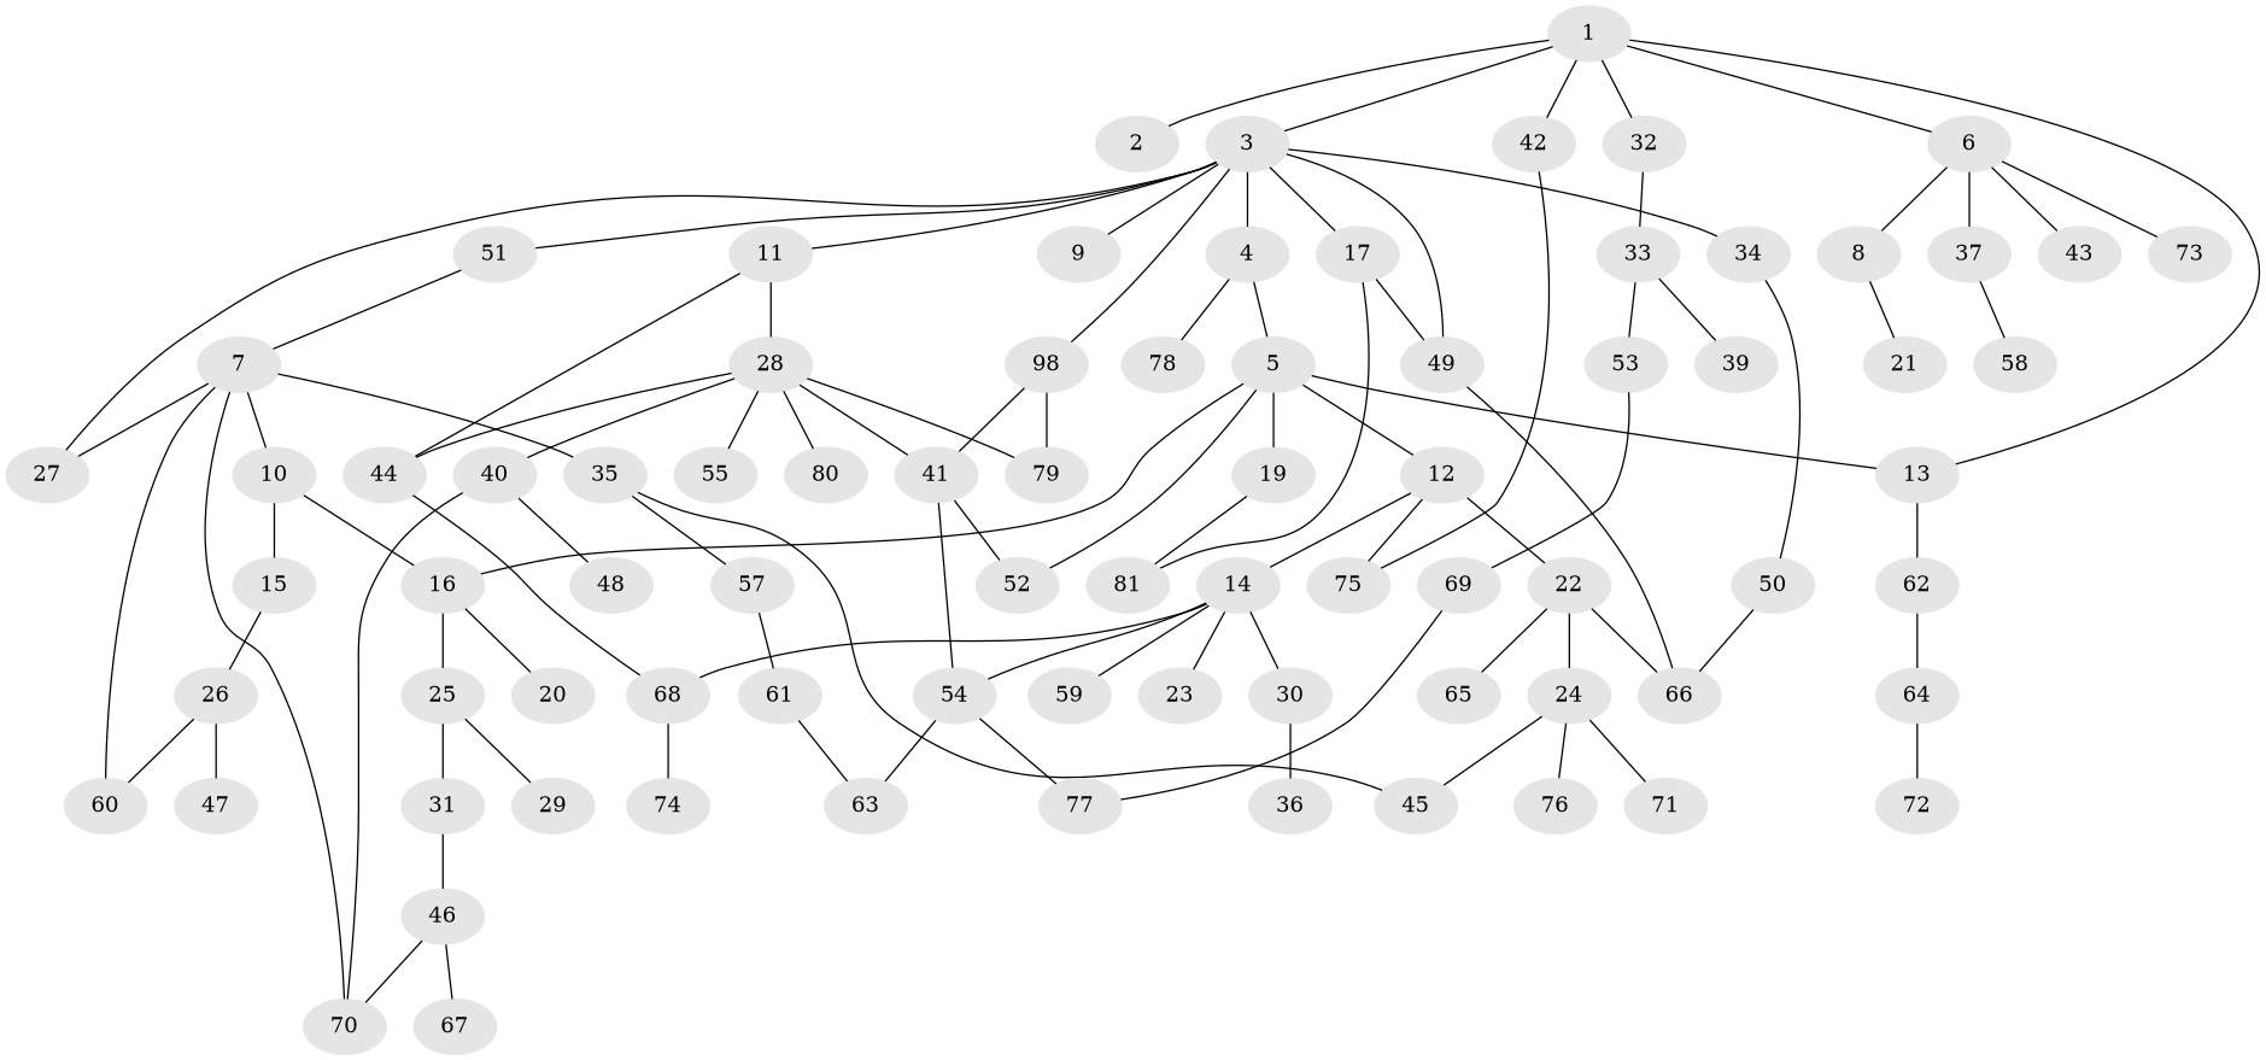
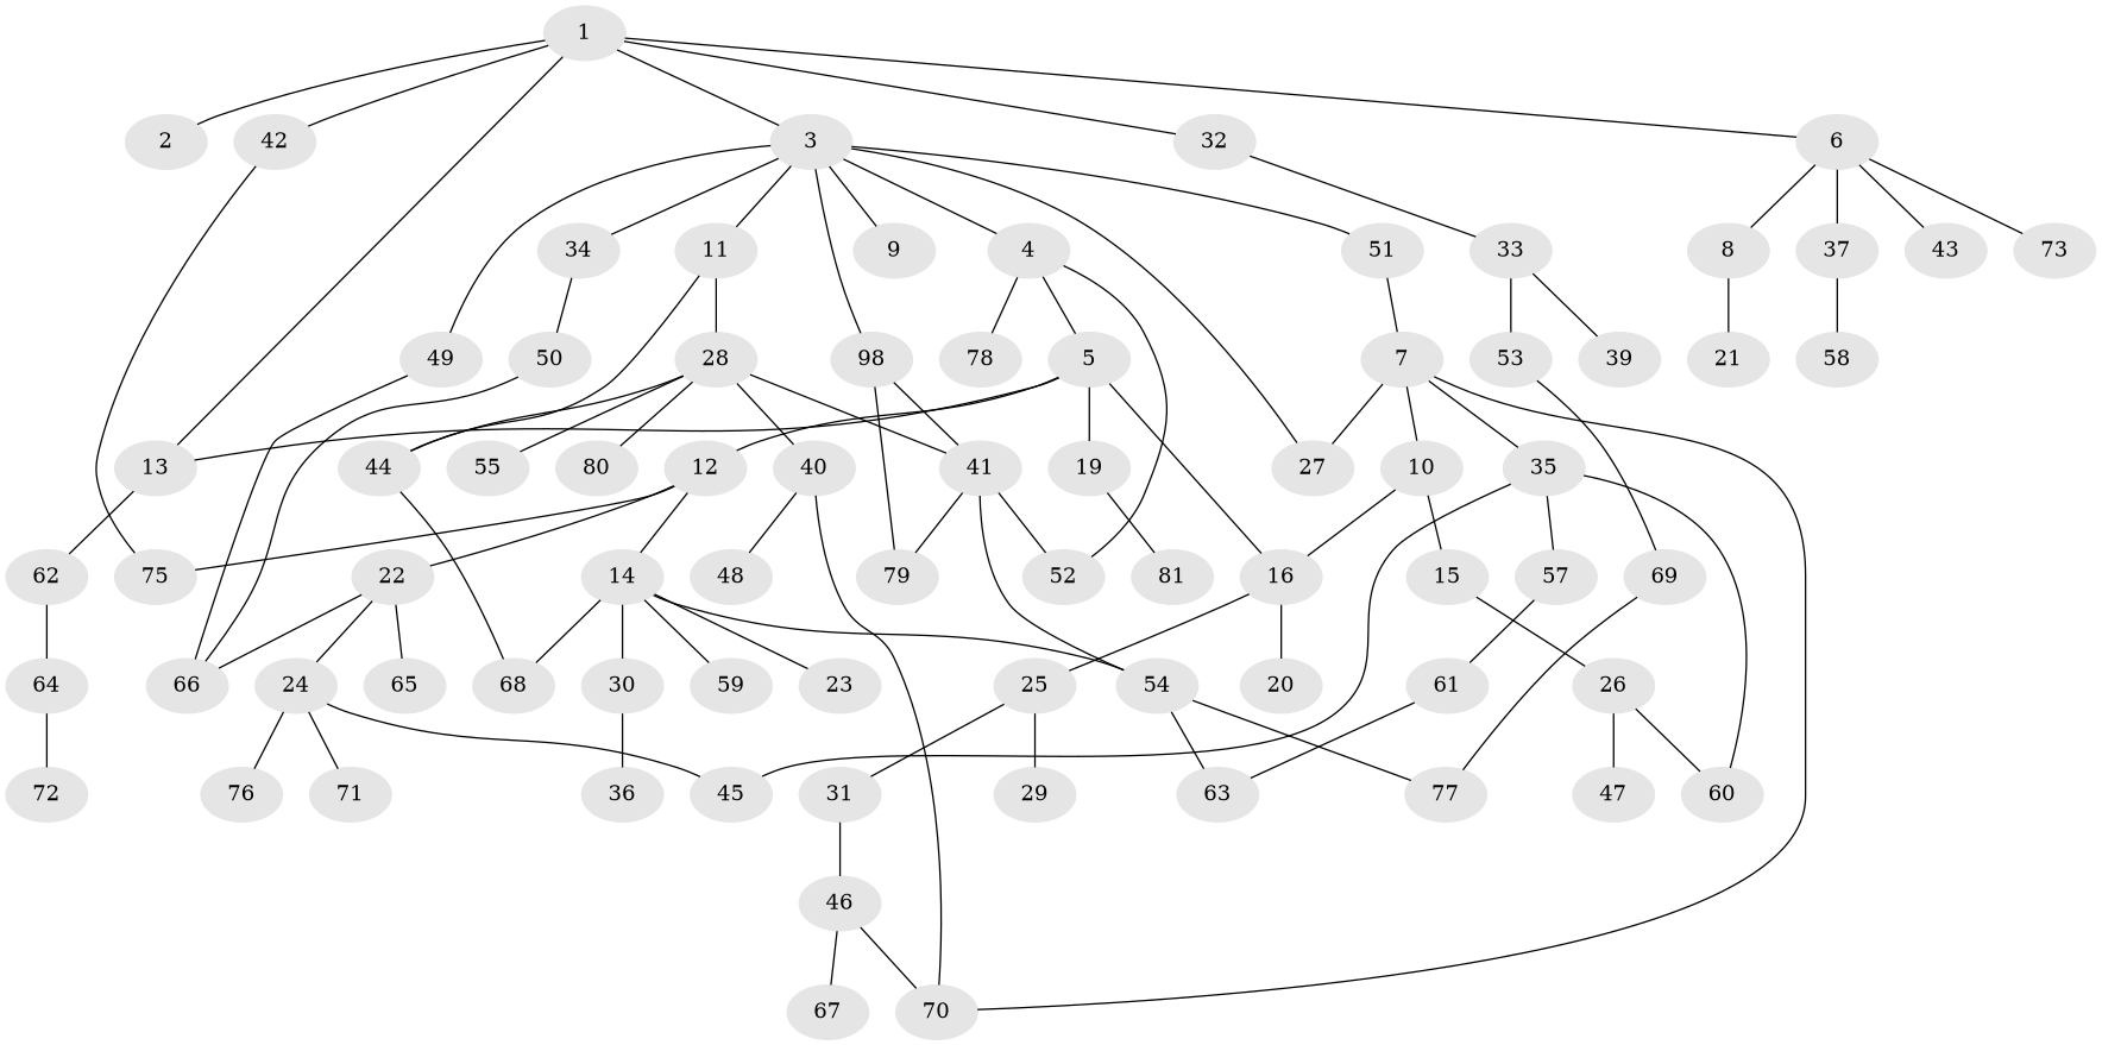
  graph {
    node [color=gray90 style=filled]
    1
    2
    3
    6
    13
    32
    42
    4
    9
    11
-   17
    n12 [label=98]
    34
    49
    51
    27
    8
    37
    43
    73
    62
    33
    75
    5
    52
    78
    28
    44
    81
    41
    79
    22
    24
    65
    66
    50
    7
    12
    16
    19
    10
    35
    70
    14
    20
    25
    21
    58
    15
    45
    60
    57
    26
    40
    55
    80
    68
    23
    30
    54
    59
    64
    36
    63
    77
-   74
    47
    29
    31
    71
    76
    46
    48
    67
    39
    53
    69
    61
    72
    1 -- 2
    1 -- 3
    1 -- 6
    1 -- 13
    1 -- 32
    1 -- 42
    3 -- 4
    3 -- 9
    3 -- 11
-   3 -- 17
    3 -- n12
    3 -- 34
    3 -- 49
    3 -- 51
    3 -- 27
    6 -- 8
    6 -- 37
    6 -- 43
    6 -- 73
    13 -- 62
    32 -- 33
    42 -- 75
    4 -- 5
-   5 -- 52
+   4 -- 52
    4 -- 78
    11 -- 28
    11 -- 44
-   17 -- 49
-   17 -- 81
    n12 -- 41
    n12 -- 79
    34 -- 50
    49 -- 66
    51 -- 7
    8 -- 21
    37 -- 58
    62 -- 64
    33 -- 39
    33 -- 53
    5 -- 13
    5 -- 12
    5 -- 16
    5 -- 19
    28 -- 44
    28 -- 41
-   28 -- 79
+   41 -- 79
    28 -- 40
    28 -- 55
    28 -- 80
    44 -- 68
    41 -- 52
    41 -- 54
    22 -- 24
    22 -- 65
    22 -- 66
    24 -- 45
    24 -- 71
    24 -- 76
    50 -- 66
    7 -- 27
    7 -- 10
    7 -- 35
    7 -- 70
    12 -- 75
    12 -- 22
    12 -- 14
    16 -- 20
    16 -- 25
    19 -- 81
    10 -- 16
    10 -- 15
    35 -- 45
-   7 -- 60
+   35 -- 60
    35 -- 57
    14 -- 68
    14 -- 23
    14 -- 30
    14 -- 54
    14 -- 59
    25 -- 29
    25 -- 31
    15 -- 26
    57 -- 61
    26 -- 60
    26 -- 47
    40 -- 70
    40 -- 48
-   68 -- 74
    30 -- 36
    54 -- 63
    54 -- 77
    64 -- 72
    31 -- 46
    46 -- 70
    46 -- 67
    53 -- 69
    69 -- 77
    61 -- 63
  }
